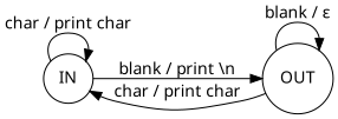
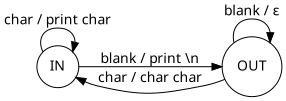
  digraph {
    rankdir=LR
    fontname="Noto Sans"
    node [shape=circle fontname="Noto Sans"]
    edge [fontname="Noto Sans"]
    IN
    OUT
    IN -> IN [label="char / print char"]
    IN -> OUT [label="blank / print \\n"]
-   OUT -> IN [label="char / print char"]
+   OUT -> IN [label="char / char char"]
    OUT -> OUT [label="blank / ε"]
  }
